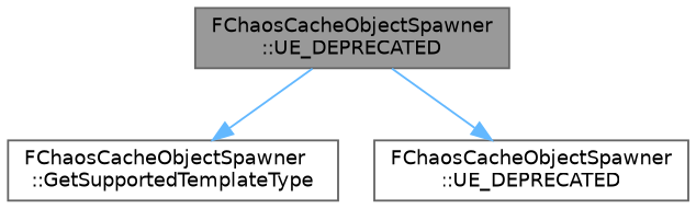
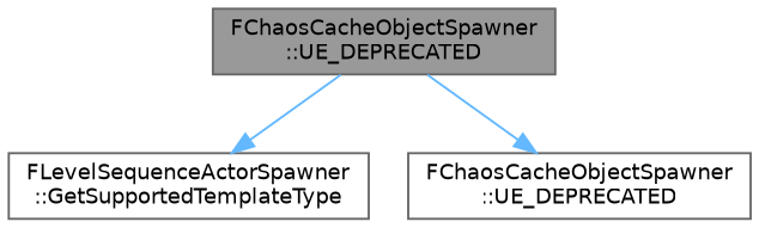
  digraph {
    rankdir=TB
    node [color=grey40 fillcolor=white fontname=Helvetica fontsize=10 shape=box style=filled]
    edge [color=steelblue1 fontname=Helvetica fontsize=10 labelfontname=Helvetica labelfontsize=10 style=solid]
    n1 [color=gray40 fillcolor=grey60 fontcolor=black height=0.2 label="FChaosCacheObjectSpawner\l::UE_DEPRECATED" width=0.4]
-   n2 [height=0.2 label="FChaosCacheObjectSpawner\l::GetSupportedTemplateType" width=0.4]
+   n2 [height=0.2 label="FLevelSequenceActorSpawner\l::GetSupportedTemplateType" width=0.4]
    n3 [height=0.2 label="FChaosCacheObjectSpawner\l::UE_DEPRECATED" width=0.4]
    n1 -> n2
    n1 -> n3
  }
